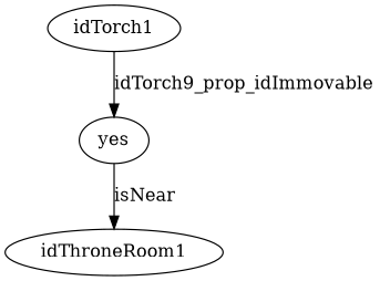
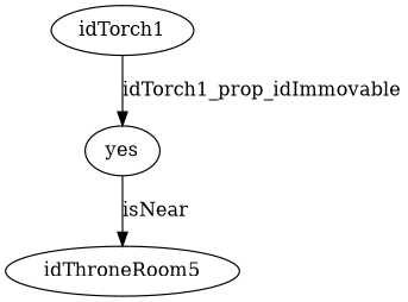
  strict digraph {
    idTorch1 [node_type=entity_node root=root]
    yes
-   idThroneRoom1
-   idTorch1 -> yes [edge_type=property label=idTorch9_prop_idImmovable]
+   idThroneRoom1 [label=idThroneRoom5]
+   idTorch1 -> yes [edge_type=property label=idTorch1_prop_idImmovable]
    yes -> idThroneRoom1 [edge_type=relationship label=isNear]
  }
